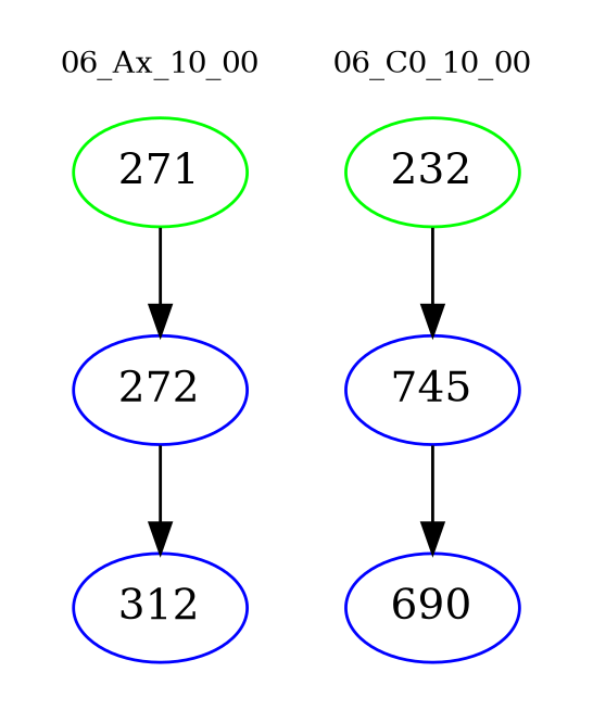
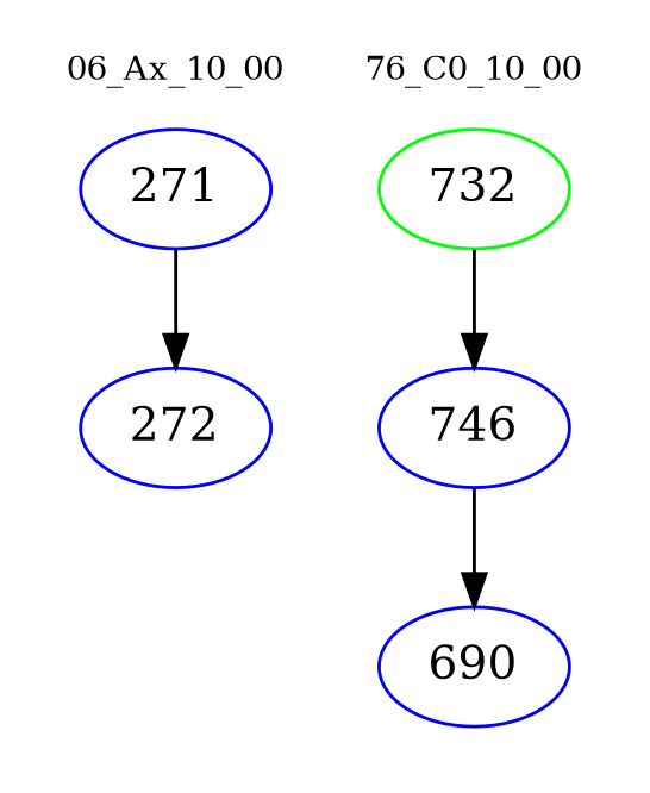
  digraph {
    node [color=blue]
    edge [color=black]
-   n1 [color=green label=271]
+   n1 [label=271]
    n2 [label=272]
-   n3 [label=312]
-   n4 [color=green label=232]
-   n5 [label=745]
+   n4 [color=green label=732]
+   n5 [label=746]
    n6 [label=690]
    subgraph cluster_1 {
      color=white
      fontsize=10
      label="06_Ax_10_00"
      n1
      n2
-     n3
    }
    subgraph cluster_2 {
      color=white
      fontsize=10
-     label="06_C0_10_00"
+     label="76_C0_10_00"
      n4
      n5
      n6
    }
    n1 -> n2
-   n2 -> n3
    n4 -> n5
    n5 -> n6
  }
